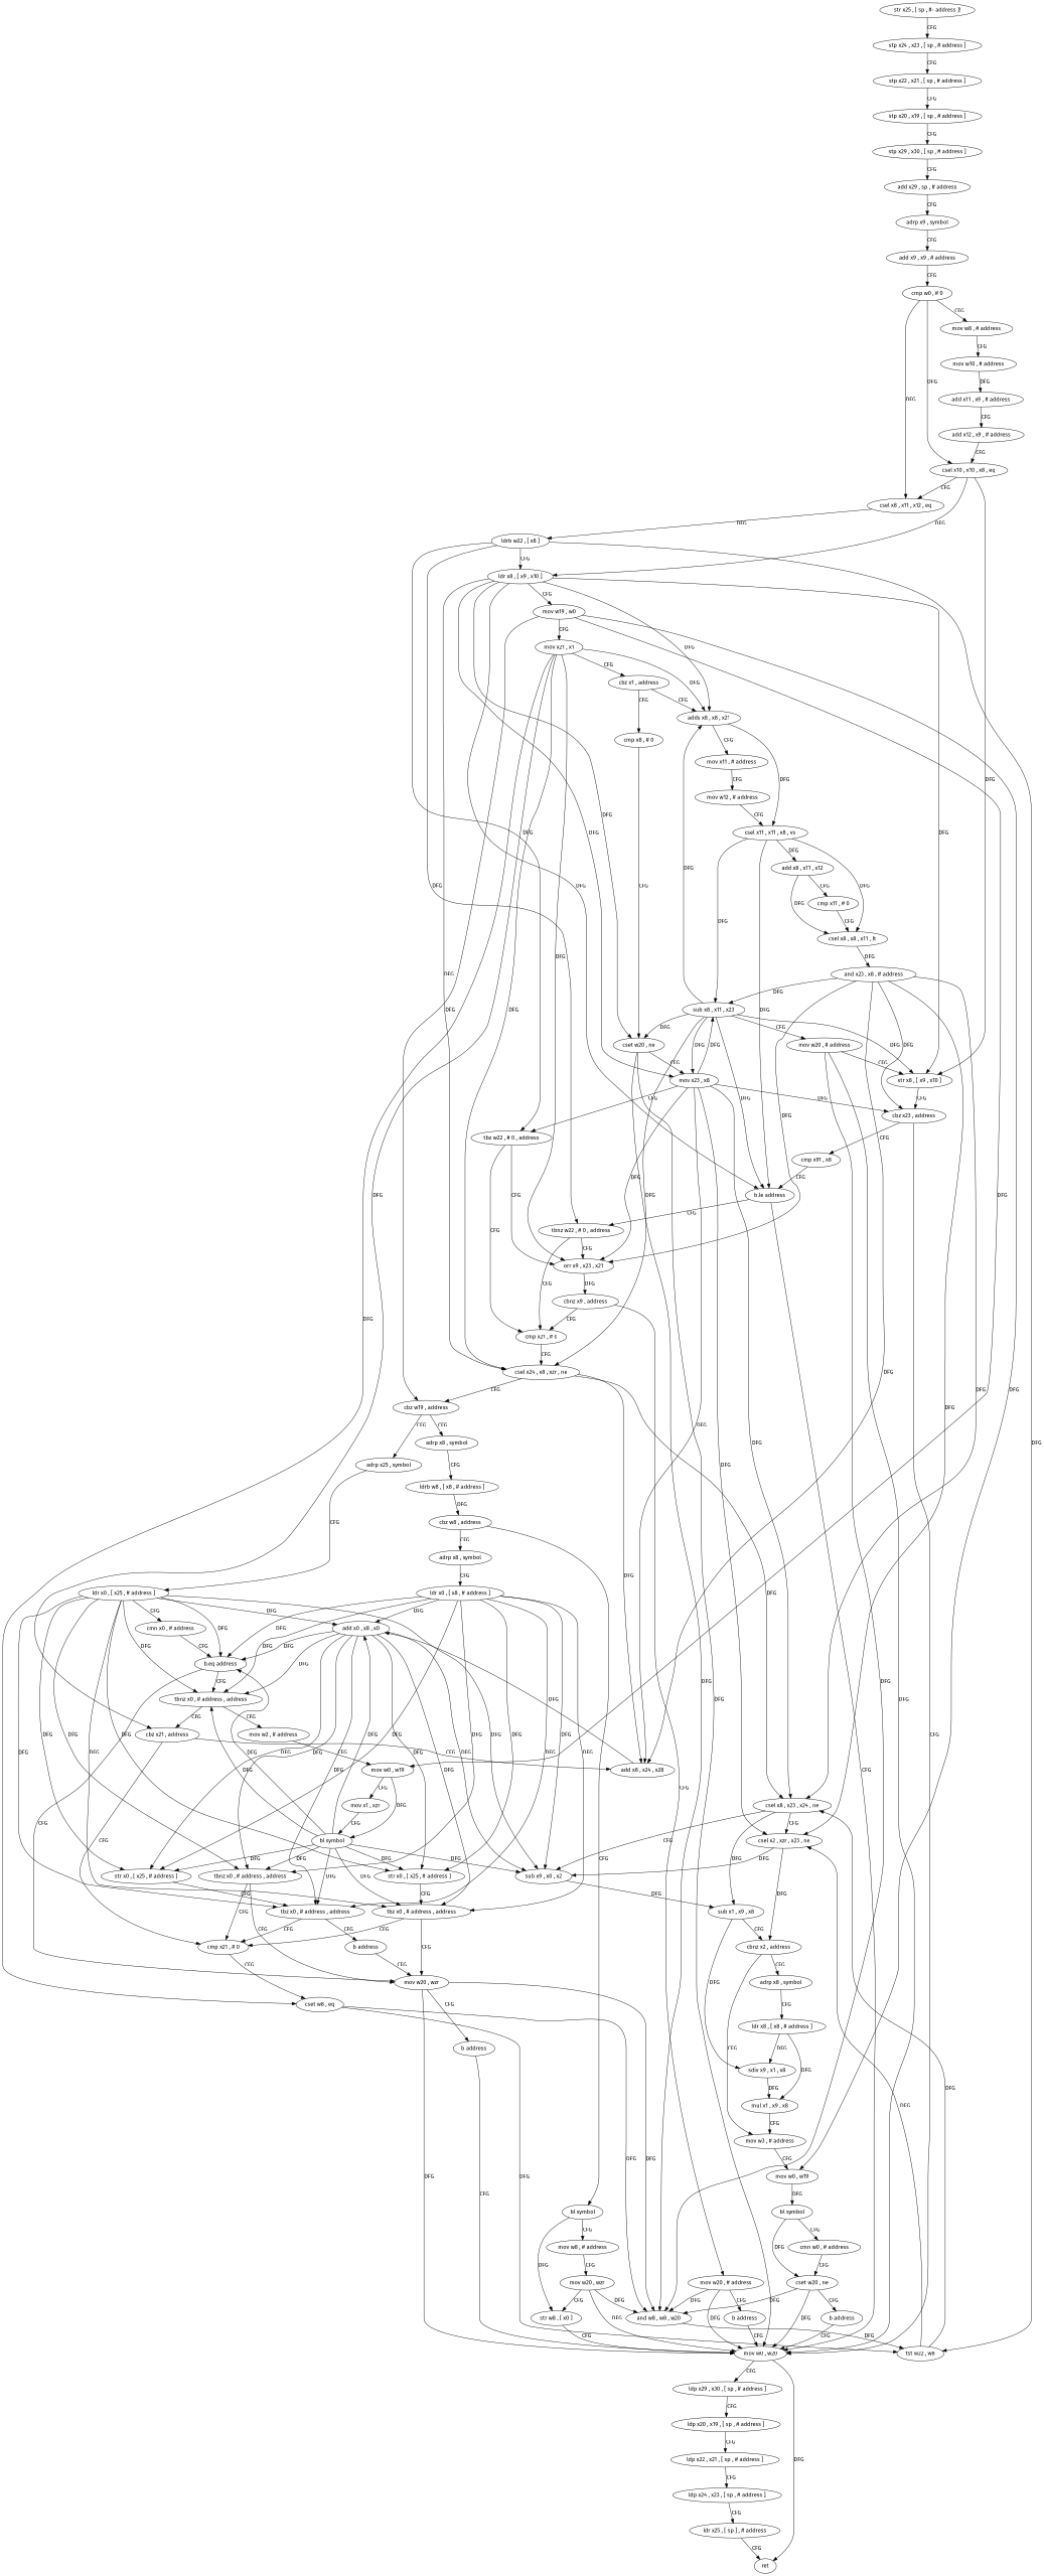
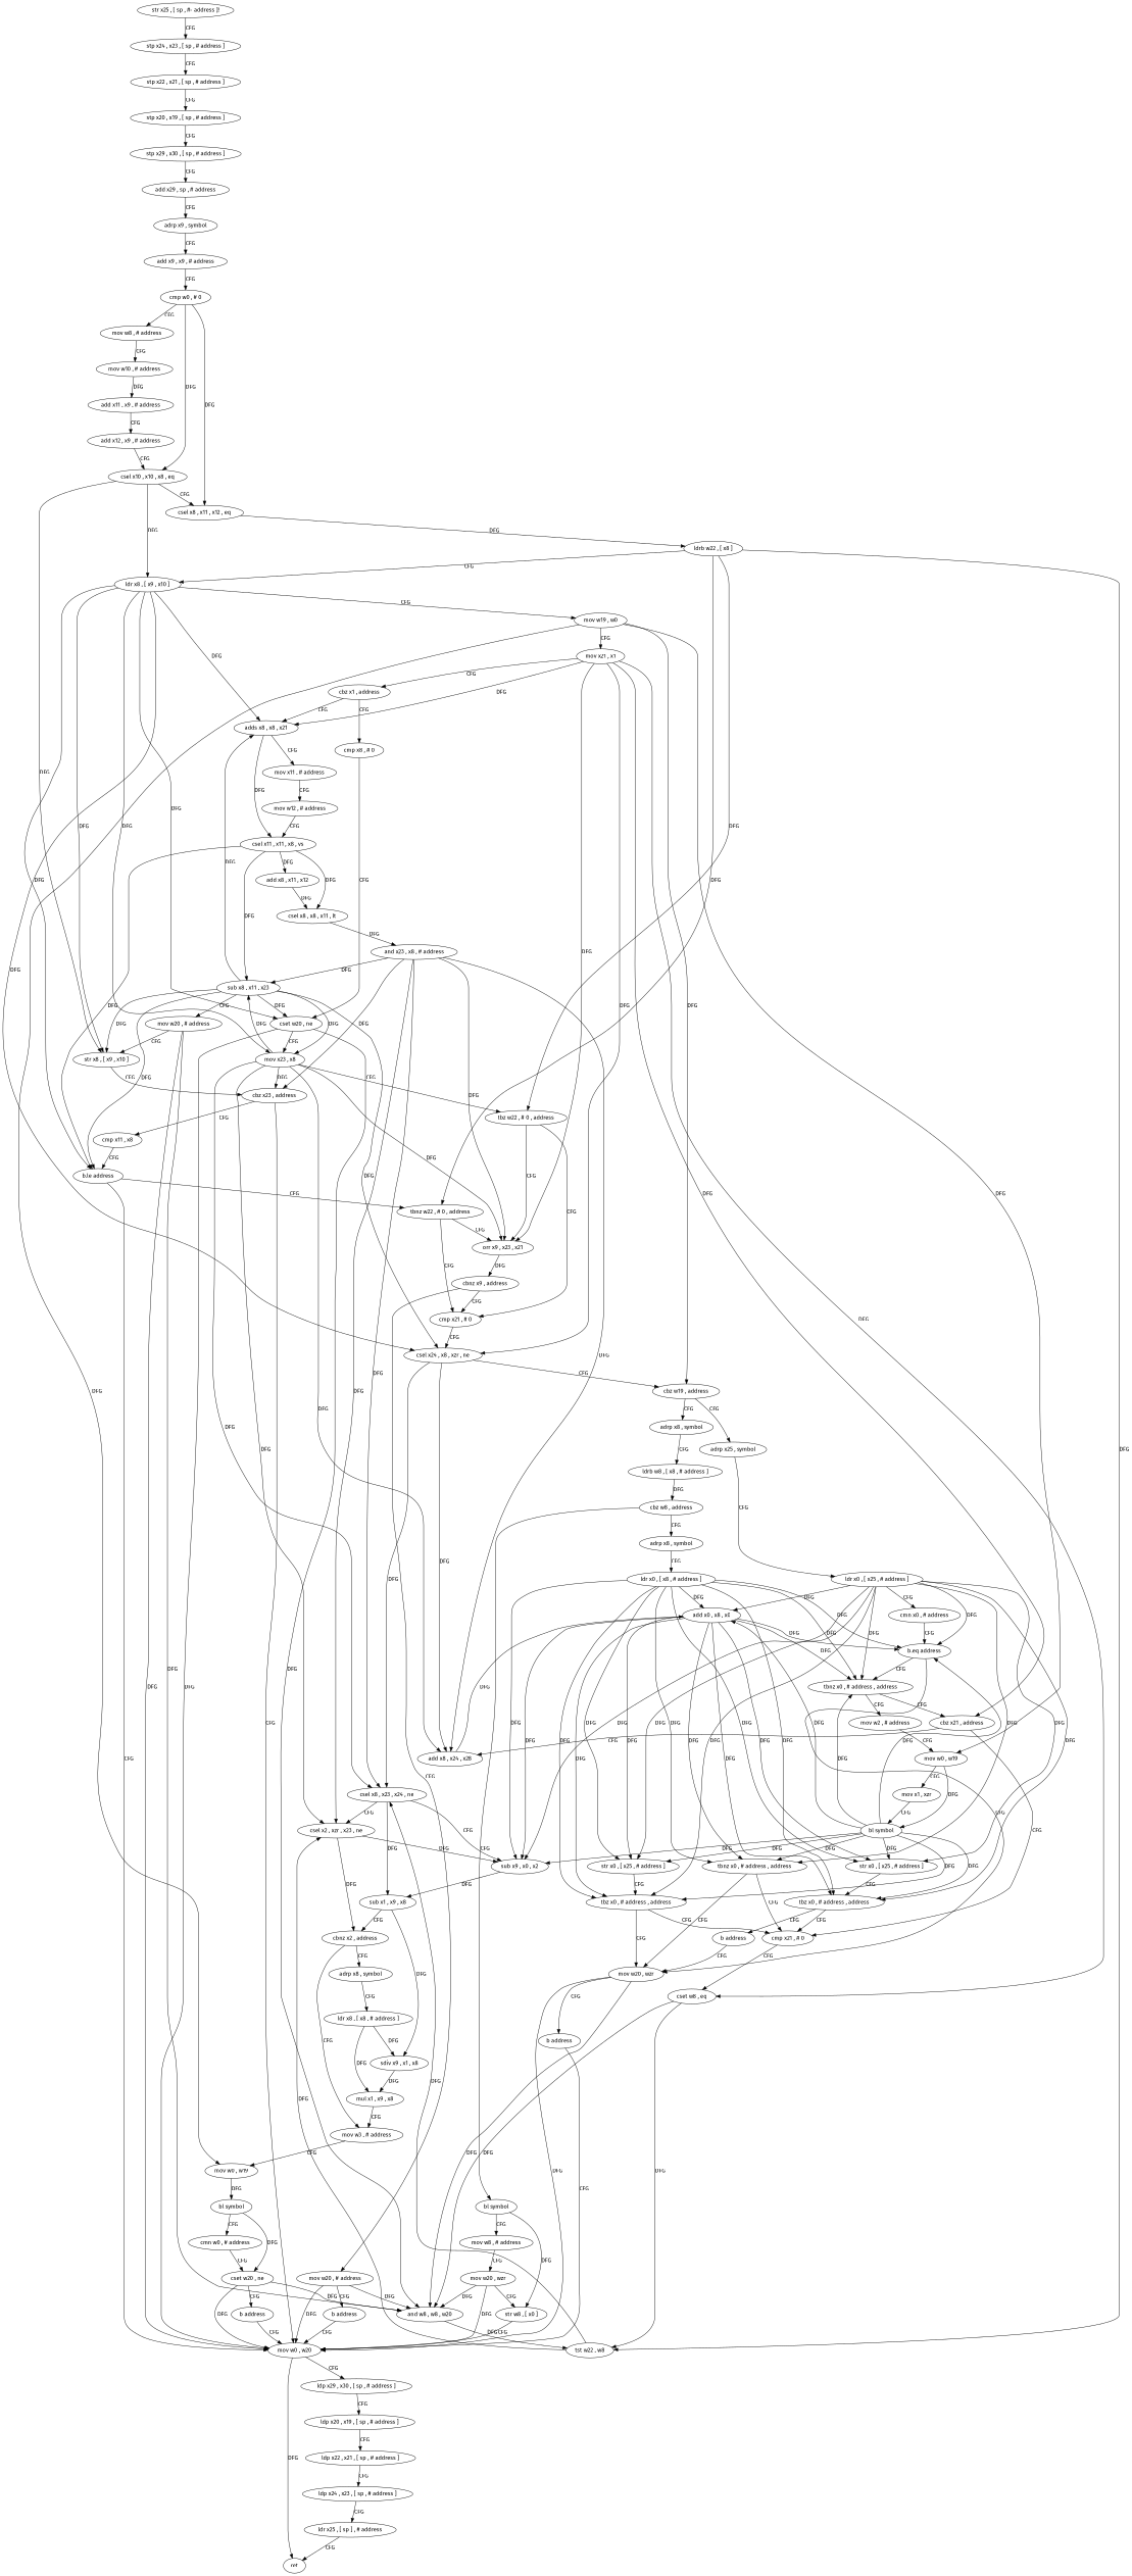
  digraph {
    fontname="Fira Sans"
    node [fontname="Fira Sans"]
    edge [fontname="Fira Sans"]
    n1 [label="str x25 , [ sp , #- address ]!"]
    n2 [label="stp x24 , x23 , [ sp , # address ]"]
    n3 [label="stp x22 , x21 , [ sp , # address ]"]
    n4 [label="stp x20 , x19 , [ sp , # address ]"]
    n5 [label="stp x29 , x30 , [ sp , # address ]"]
    n6 [label="add x29 , sp , # address"]
    n7 [label="adrp x9 , symbol"]
    n8 [label="add x9 , x9 , # address"]
    n9 [label="cmp w0 , # 0"]
    n10 [label="mov w8 , # address"]
    n11 [label="csel x10 , x10 , x8 , eq"]
    n12 [label="csel x8 , x11 , x12 , eq"]
    n13 [label="mov w10 , # address"]
    n14 [label="ldr x8 , [ x9 , x10 ]"]
    n15 [label="str x8 , [ x9 , x10 ]"]
    n16 [label="ldrb w22 , [ x8 ]"]
    n17 [label="add x11 , x9 , # address"]
    n18 [label="add x12 , x9 , # address"]
    n19 [label="mov w19 , w0"]
    n20 [label="adds x8 , x8 , x21"]
    n21 [label="cset w20 , ne"]
    n22 [label="mov x23 , x8"]
    n23 [label="csel x24 , x8 , xzr , ne"]
    n24 [label="b.le address"]
    n25 [label="cbz x23 , address"]
    n26 [label="tbz w22 , # 0 , address"]
    n27 [label="tbnz w22 , # 0 , address"]
    n28 [label="tst w22 , w8"]
    n29 [label="orr x9 , x23 , x21"]
    n30 [label="cmp x21 , # 0"]
    n31 [label="csel x2 , xzr , x23 , ne"]
    n32 [label="csel x8 , x23 , x24 , ne"]
    n33 [label="mov x21 , x1"]
    n34 [label="cbz w19 , address"]
    n35 [label="mov w0 , w19"]
    n36 [label="mov w0 , w19"]
    n37 [label="mov x11 , # address"]
    n38 [label="csel x11 , x11 , x8 , vs"]
    n39 [label="mov w0 , w20"]
    n40 [label="and w8 , w8 , w20"]
    n41 [label="sub x8 , x11 , x23"]
    n42 [label="add x8 , x24 , x28"]
    n43 [label="cbz x1 , address"]
    n44 [label="cbz x21 , address"]
    n45 [label="cset w8 , eq"]
    n46 [label="adrp x8 , symbol"]
    n47 [label="adrp x25 , symbol"]
    n48 [label="mov x1 , xzr"]
    n49 [label="bl symbol"]
    n50 [label="bl symbol"]
    n51 [label="cmp x8 , # 0"]
    n52 [label="cbnz x9 , address"]
    n53 [label="cmp x21 , # 0"]
    n54 [label="mov w12 , # address"]
    n55 [label="add x8 , x11 , x12"]
    n56 [label="csel x8 , x8 , x11 , lt"]
    n57 [label="ldp x29 , x30 , [ sp , # address ]"]
    n58 [label=ret]
    n59 [label="mov w20 , # address"]
-   n60 [label="cmp x91 , x8"]
+   n60 [label="cmp x11 , x8"]
    n61 [label="sub x9 , x0 , x2"]
    n62 [label="cbnz x2 , address"]
    n63 [label="sub x1 , x9 , x8"]
    n64 [label="add x0 , x8 , x0"]
    n65 [label="mov w20 , # address"]
-   n66 [label="cmp x11 , # 0"]
    n67 [label="and x23 , x8 , # address"]
    n68 [label="ldp x20 , x19 , [ sp , # address ]"]
    n69 [label="b address"]
    n70 [label="ldrb w8 , [ x8 , # address ]"]
    n71 [label="ldr x0 , [ x25 , # address ]"]
    n72 [label="cbz w8 , address"]
    n73 [label="cmn x0 , # address"]
    n74 [label="b.eq address"]
    n75 [label="tbnz x0 , # address , address"]
    n76 [label="tbnz x0 , # address , address"]
    n77 [label="str x0 , [ x25 , # address ]"]
    n78 [label="tbz x0 , # address , address"]
    n79 [label="str x0 , [ x25 , # address ]"]
    n80 [label="tbz x0 , # address , address"]
    n81 [label="ldp x22 , x21 , [ sp , # address ]"]
    n82 [label="ldp x24 , x23 , [ sp , # address ]"]
    n83 [label="ldr x25 , [ sp ] , # address"]
    n84 [label="bl symbol"]
    n85 [label="adrp x8 , symbol"]
    n86 [label="mov w8 , # address"]
    n87 [label="str w8 , [ x0 ]"]
    n88 [label="ldr x0 , [ x8 , # address ]"]
    n89 [label="mov w20 , wzr"]
    n90 [label="mov w20 , wzr"]
    n91 [label="mov w2 , # address"]
    n92 [label="b address"]
    n93 [label="b address"]
    n94 [label="mov w3 , # address"]
    n95 [label="adrp x8 , symbol"]
    n96 [label="sdiv x9 , x1 , x8"]
    n97 [label="mul x1 , x9 , x8"]
    n98 [label="ldr x8 , [ x8 , # address ]"]
    n99 [label="cmn w0 , # address"]
    n100 [label="cset w20 , ne"]
    n101 [label="b address"]
    n1 -> n2 [label=CFG]
    n2 -> n3 [label=CFG]
    n3 -> n4 [label=CFG]
    n4 -> n5 [label=CFG]
    n5 -> n6 [label=CFG]
    n6 -> n7 [label=CFG]
    n7 -> n8 [label=CFG]
    n8 -> n9 [label=CFG]
    n9 -> n10 [label=CFG]
    n9 -> n11 [label=DFG]
    n9 -> n12 [label=DFG]
    n10 -> n13 [label=CFG]
    n11 -> n12 [label=CFG]
    n11 -> n14 [label=DFG]
    n11 -> n15 [label=DFG]
    n12 -> n16 [label=DFG]
    n13 -> n17 [label=DFG]
    n14 -> n15 [label=DFG]
    n14 -> n19 [label=CFG]
    n14 -> n20 [label=DFG]
    n14 -> n21 [label=DFG]
    n14 -> n22 [label=DFG]
    n14 -> n23 [label=DFG]
    n14 -> n24 [label=DFG]
    n15 -> n25 [label=CFG]
    n16 -> n14 [label=CFG]
    n16 -> n26 [label=DFG]
    n16 -> n27 [label=DFG]
    n16 -> n28 [label=DFG]
    n17 -> n18 [label=CFG]
    n18 -> n11 [label=CFG]
    n19 -> n33 [label=CFG]
    n19 -> n34 [label=DFG]
    n19 -> n35 [label=DFG]
    n19 -> n36 [label=DFG]
    n20 -> n37 [label=CFG]
    n20 -> n38 [label=DFG]
    n21 -> n22 [label=CFG]
    n21 -> n39 [label=DFG]
    n21 -> n40 [label=DFG]
    n22 -> n25 [label=DFG]
    n22 -> n26 [label=CFG]
    n22 -> n29 [label=DFG]
    n22 -> n31 [label=DFG]
    n22 -> n32 [label=DFG]
    n22 -> n41 [label=DFG]
    n22 -> n42 [label=DFG]
    n23 -> n32 [label=DFG]
    n23 -> n34 [label=CFG]
    n23 -> n42 [label=DFG]
    n24 -> n27 [label=CFG]
    n24 -> n39 [label=CFG]
    n25 -> n39 [label=CFG]
    n25 -> n60 [label=CFG]
    n26 -> n29 [label=CFG]
    n26 -> n30 [label=CFG]
    n27 -> n29 [label=CFG]
    n27 -> n30 [label=CFG]
    n28 -> n31 [label=DFG]
    n28 -> n32 [label=DFG]
    n29 -> n52 [label=DFG]
    n30 -> n23 [label=CFG]
    n31 -> n61 [label=DFG]
    n31 -> n62 [label=DFG]
    n32 -> n31 [label=CFG]
    n32 -> n61 [label=CFG]
    n32 -> n63 [label=DFG]
    n33 -> n20 [label=DFG]
    n33 -> n23 [label=DFG]
    n33 -> n29 [label=DFG]
    n33 -> n43 [label=CFG]
    n33 -> n44 [label=DFG]
    n33 -> n45 [label=DFG]
    n34 -> n46 [label=CFG]
    n34 -> n47 [label=CFG]
    n35 -> n48 [label=CFG]
    n35 -> n49 [label=DFG]
    n36 -> n50 [label=DFG]
    n37 -> n54 [label=CFG]
    n38 -> n24 [label=DFG]
    n38 -> n41 [label=DFG]
    n38 -> n55 [label=DFG]
    n38 -> n56 [label=DFG]
    n39 -> n57 [label=CFG]
    n39 -> n58 [label=DFG]
    n40 -> n28 [label=DFG]
    n41 -> n15 [label=DFG]
    n41 -> n20 [label=DFG]
    n41 -> n21 [label=DFG]
    n41 -> n22 [label=DFG]
    n41 -> n23 [label=DFG]
    n41 -> n24 [label=DFG]
    n41 -> n59 [label=CFG]
    n42 -> n64 [label=DFG]
    n43 -> n20 [label=CFG]
    n43 -> n51 [label=CFG]
    n44 -> n42 [label=CFG]
    n44 -> n53 [label=CFG]
    n45 -> n28 [label=DFG]
    n45 -> n40 [label=DFG]
    n46 -> n70 [label=CFG]
    n47 -> n71 [label=CFG]
    n48 -> n49 [label=CFG]
    n49 -> n61 [label=DFG]
    n49 -> n64 [label=DFG]
    n49 -> n74 [label=DFG]
    n49 -> n75 [label=DFG]
    n49 -> n76 [label=DFG]
    n49 -> n77 [label=DFG]
    n49 -> n78 [label=DFG]
    n49 -> n79 [label=DFG]
    n49 -> n80 [label=DFG]
    n50 -> n99 [label=CFG]
    n50 -> n100 [label=DFG]
    n51 -> n21 [label=CFG]
    n52 -> n30 [label=CFG]
    n52 -> n65 [label=CFG]
    n53 -> n45 [label=CFG]
    n54 -> n38 [label=CFG]
    n55 -> n56 [label=DFG]
-   n55 -> n66 [label=CFG]
    n56 -> n67 [label=DFG]
    n57 -> n68 [label=CFG]
    n59 -> n15 [label=CFG]
    n59 -> n39 [label=DFG]
    n59 -> n40 [label=DFG]
    n60 -> n24 [label=CFG]
    n61 -> n63 [label=DFG]
    n62 -> n94 [label=CFG]
    n62 -> n95 [label=CFG]
    n63 -> n62 [label=CFG]
    n63 -> n96 [label=DFG]
    n64 -> n61 [label=DFG]
    n64 -> n74 [label=DFG]
    n64 -> n75 [label=DFG]
    n64 -> n76 [label=DFG]
    n64 -> n77 [label=DFG]
    n64 -> n78 [label=DFG]
    n64 -> n79 [label=DFG]
    n64 -> n80 [label=DFG]
    n65 -> n39 [label=DFG]
    n65 -> n40 [label=DFG]
    n65 -> n69 [label=CFG]
-   n66 -> n56 [label=CFG]
    n67 -> n25 [label=DFG]
    n67 -> n29 [label=DFG]
    n67 -> n31 [label=DFG]
    n67 -> n32 [label=DFG]
    n67 -> n41 [label=DFG]
    n67 -> n42 [label=DFG]
    n68 -> n81 [label=CFG]
    n69 -> n39 [label=CFG]
    n70 -> n72 [label=DFG]
    n71 -> n61 [label=DFG]
    n71 -> n64 [label=DFG]
    n71 -> n73 [label=CFG]
    n71 -> n74 [label=DFG]
    n71 -> n75 [label=DFG]
    n71 -> n76 [label=DFG]
    n71 -> n77 [label=DFG]
    n71 -> n78 [label=DFG]
    n71 -> n79 [label=DFG]
    n71 -> n80 [label=DFG]
    n72 -> n84 [label=CFG]
    n72 -> n85 [label=CFG]
    n73 -> n74 [label=CFG]
    n74 -> n75 [label=CFG]
    n74 -> n90 [label=CFG]
    n75 -> n44 [label=CFG]
    n75 -> n91 [label=CFG]
    n76 -> n53 [label=CFG]
    n76 -> n90 [label=CFG]
    n77 -> n78 [label=CFG]
    n78 -> n53 [label=CFG]
    n78 -> n90 [label=CFG]
    n79 -> n80 [label=CFG]
    n80 -> n53 [label=CFG]
    n80 -> n92 [label=CFG]
    n81 -> n82 [label=CFG]
    n82 -> n83 [label=CFG]
    n83 -> n58 [label=CFG]
    n84 -> n86 [label=CFG]
    n84 -> n87 [label=DFG]
    n85 -> n88 [label=CFG]
    n86 -> n89 [label=CFG]
    n87 -> n39 [label=CFG]
    n88 -> n61 [label=DFG]
    n88 -> n64 [label=DFG]
    n88 -> n74 [label=DFG]
    n88 -> n75 [label=DFG]
    n88 -> n76 [label=DFG]
    n88 -> n77 [label=DFG]
    n88 -> n78 [label=DFG]
    n88 -> n79 [label=DFG]
    n88 -> n80 [label=DFG]
    n89 -> n39 [label=DFG]
    n89 -> n40 [label=DFG]
    n89 -> n87 [label=CFG]
    n90 -> n39 [label=DFG]
    n90 -> n40 [label=DFG]
    n90 -> n93 [label=CFG]
    n91 -> n35 [label=CFG]
    n92 -> n90 [label=CFG]
    n93 -> n39 [label=CFG]
    n94 -> n36 [label=CFG]
    n95 -> n98 [label=CFG]
    n96 -> n97 [label=DFG]
    n97 -> n94 [label=CFG]
    n98 -> n96 [label=DFG]
    n98 -> n97 [label=DFG]
    n99 -> n100 [label=CFG]
    n100 -> n39 [label=DFG]
    n100 -> n40 [label=DFG]
    n100 -> n101 [label=CFG]
    n101 -> n39 [label=CFG]
  }
